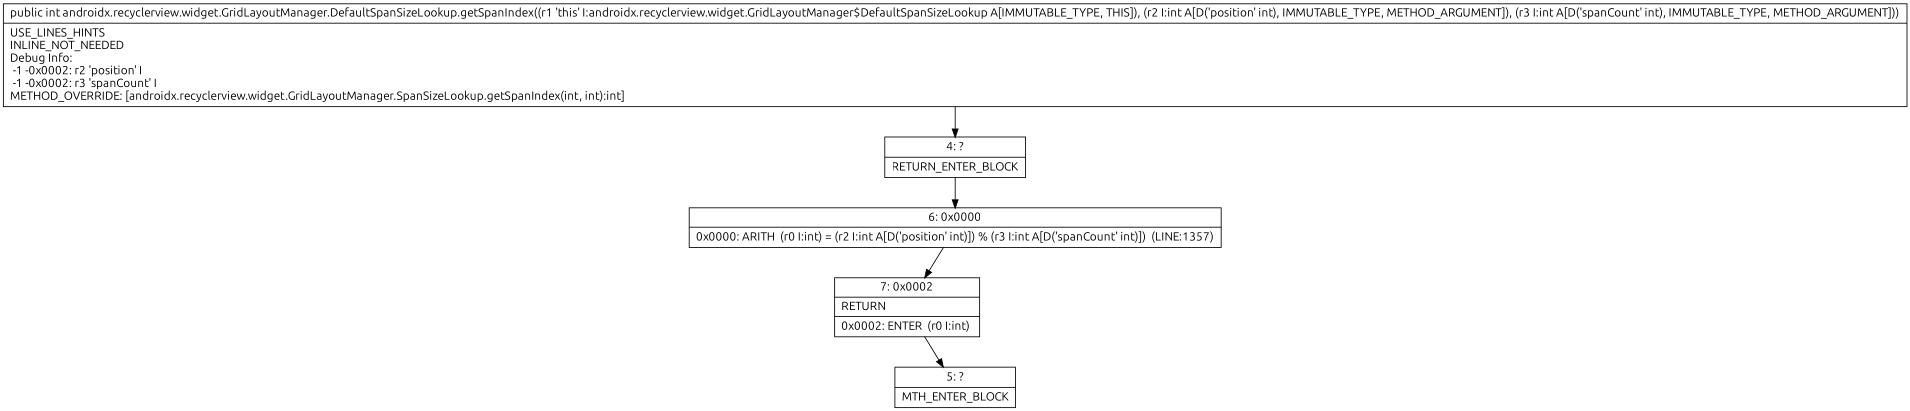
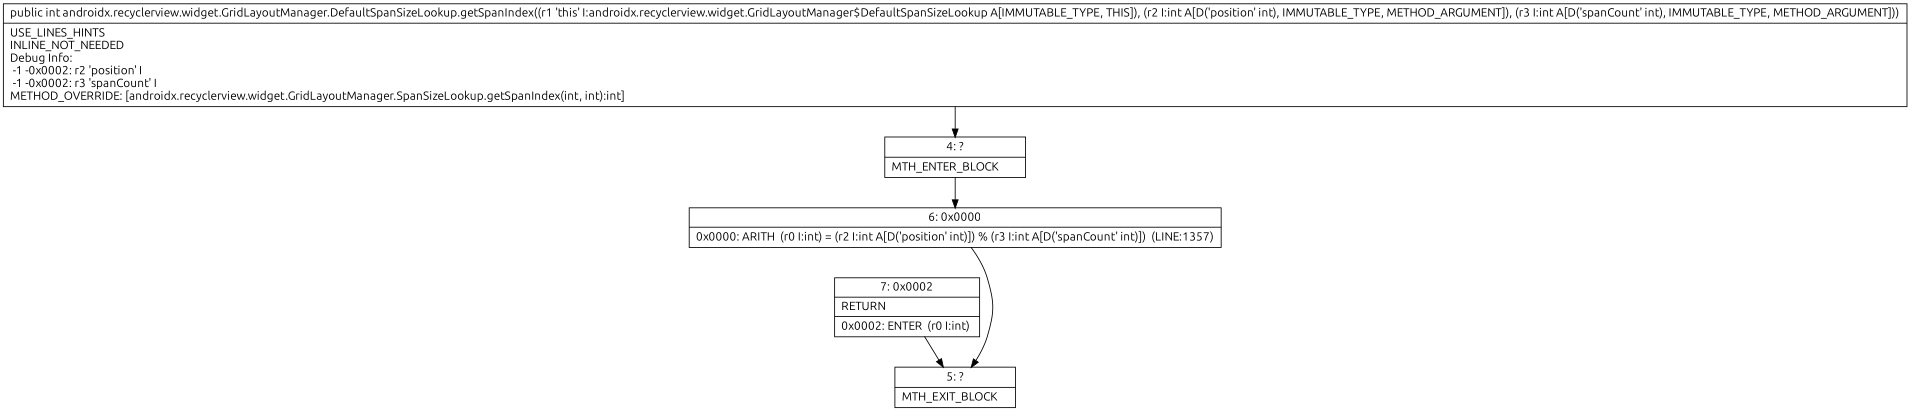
  digraph {
    fontname=Ubuntu
    node [fontname=Ubuntu shape=record]
    edge [fontname=Ubuntu]
-   n1 [label="{4\:\ ?|RETURN_ENTER_BLOCK\l}"]
+   n1 [label="{4\:\ ?|MTH_ENTER_BLOCK\l}"]
    n2 [label="{6\:\ 0x0000|0x0000: ARITH  (r0 I:int) = (r2 I:int A[D('position' int)]) % (r3 I:int A[D('spanCount' int)])  (LINE:1357)\l}"]
    n3 [label="{7\:\ 0x0002|RETURN\l|0x0002: ENTER  (r0 I:int) \l}"]
-   n4 [label="{5\:\ ?|MTH_ENTER_BLOCK\l}"]
+   n4 [label="{5\:\ ?|MTH_EXIT_BLOCK\l}"]
    n5 [label="{public int androidx.recyclerview.widget.GridLayoutManager.DefaultSpanSizeLookup.getSpanIndex((r1 'this' I:androidx.recyclerview.widget.GridLayoutManager$DefaultSpanSizeLookup A[IMMUTABLE_TYPE, THIS]), (r2 I:int A[D('position' int), IMMUTABLE_TYPE, METHOD_ARGUMENT]), (r3 I:int A[D('spanCount' int), IMMUTABLE_TYPE, METHOD_ARGUMENT]))  | USE_LINES_HINTS\lINLINE_NOT_NEEDED\lDebug Info:\l  \-1 \-0x0002: r2 'position' I\l  \-1 \-0x0002: r3 'spanCount' I\lMETHOD_OVERRIDE: [androidx.recyclerview.widget.GridLayoutManager.SpanSizeLookup.getSpanIndex(int, int):int]\l}"]
    n1 -> n2
-   n2 -> n3
+   n2 -> n4
    n3 -> n4
    n5 -> n1
  }
